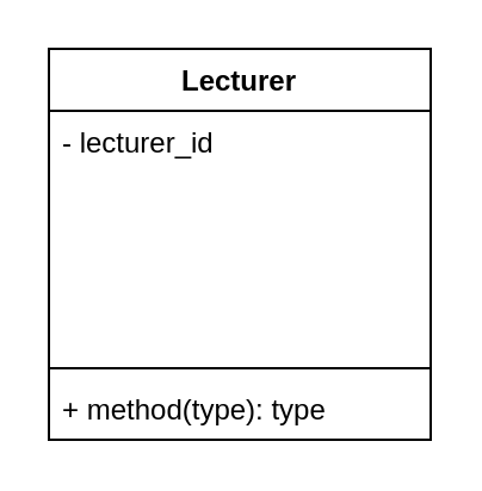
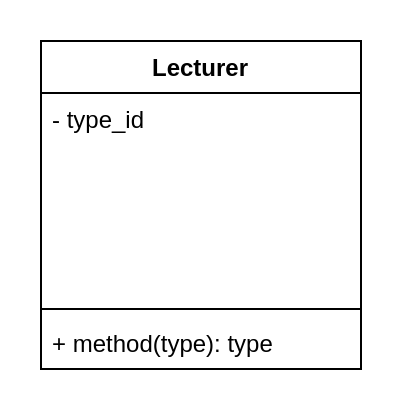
  <mxCell id="0" />
  <mxCell id="1" parent="0" />
  <mxCell id="2" value="Lecturer" style="swimlane;fontStyle=1;align=center;verticalAlign=top;childLayout=stackLayout;horizontal=1;startSize=26;horizontalStack=0;resizeParent=1;resizeParentMax=0;resizeLast=0;collapsible=1;marginBottom=0;" vertex="1" parent="1"><mxGeometry x="20" y="20" width="160" height="164" as="geometry" /></mxCell>
- <mxCell id="3" value="- lecturer_id&#10;" style="text;strokeColor=none;fillColor=none;align=left;verticalAlign=top;spacingLeft=4;spacingRight=4;overflow=hidden;rotatable=0;points=[[0,0.5],[1,0.5]];portConstraint=eastwest;" vertex="1" parent="2"><mxGeometry y="26" width="160" height="104" as="geometry" /></mxCell>
+ <mxCell id="3" value="- type_id&#10;" style="text;strokeColor=none;fillColor=none;align=left;verticalAlign=top;spacingLeft=4;spacingRight=4;overflow=hidden;rotatable=0;points=[[0,0.5],[1,0.5]];portConstraint=eastwest;" vertex="1" parent="2"><mxGeometry y="26" width="160" height="104" as="geometry" /></mxCell>
  <mxCell id="4" value="" style="line;strokeWidth=1;fillColor=none;align=left;verticalAlign=middle;spacingTop=-1;spacingLeft=3;spacingRight=3;rotatable=0;labelPosition=right;points=[];portConstraint=eastwest;" vertex="1" parent="2"><mxGeometry y="130" width="160" height="8" as="geometry" /></mxCell>
  <mxCell id="5" value="+ method(type): type" style="text;strokeColor=none;fillColor=none;align=left;verticalAlign=top;spacingLeft=4;spacingRight=4;overflow=hidden;rotatable=0;points=[[0,0.5],[1,0.5]];portConstraint=eastwest;" vertex="1" parent="2"><mxGeometry y="138" width="160" height="26" as="geometry" /></mxCell>
